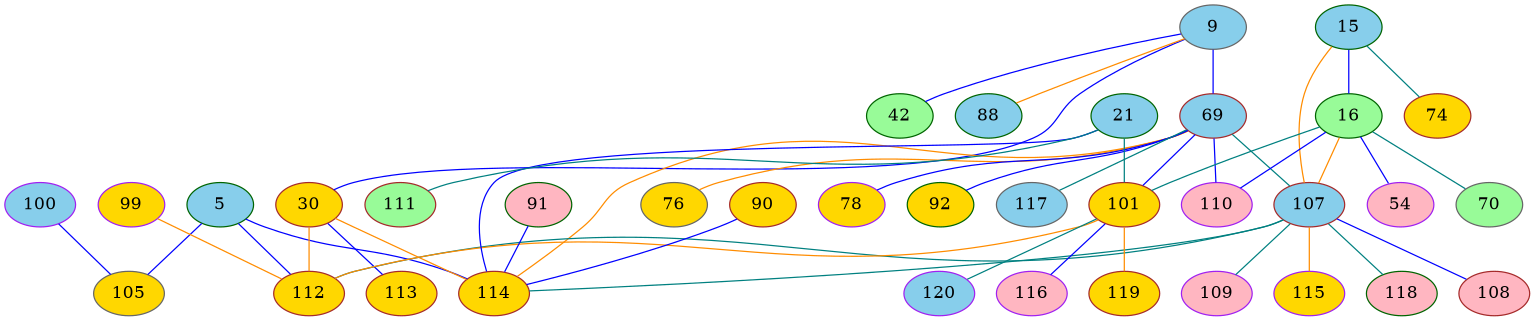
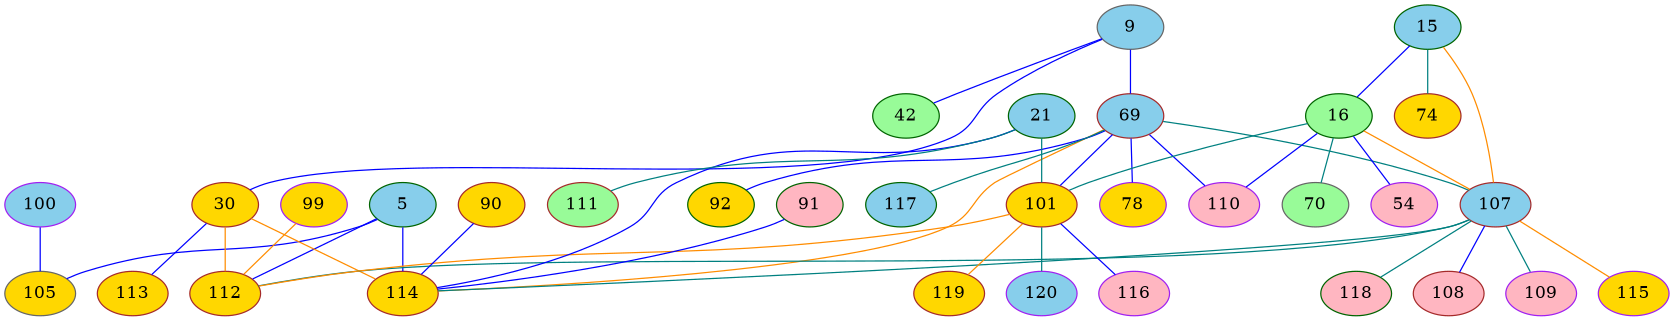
  graph {
    node [color=brown fillcolor=gold style=filled]
    edge [color=blue]
    5 [color=darkgreen fillcolor=skyblue super="+1"]
    105 [color=gray40 super="+46+82"]
    112 [super="+71+106+67+33+38+39+40+48+49+73+77+79+83+98"]
    114 [super="+64"]
    9 [color=gray40 fillcolor=skyblue super="+8"]
    30 [super="+25"]
    42 [color=darkgreen fillcolor=palegreen]
    69 [fillcolor=skyblue super="+12+60"]
-   88 [color=darkgreen fillcolor=skyblue super="+87"]
    113
    107 [fillcolor=skyblue super="+96+57+62+65+81+84+103"]
    101 [super="+93+94+95"]
    110 [color=purple fillcolor=lightpink]
-   76 [color=gray40]
    78 [color=purple]
    92 [color=darkgreen]
-   117 [color=gray40 fillcolor=skyblue super="+102"]
+   117 [color=darkgreen fillcolor=skyblue super="+102"]
    15 [color=darkgreen fillcolor=skyblue super="+14"]
    16 [color=darkgreen fillcolor=palegreen super="+13"]
    74
    54 [color=purple fillcolor=lightpink]
    70 [color=gray40 fillcolor=palegreen]
    108 [fillcolor=lightpink]
    109 [color=purple fillcolor=lightpink]
    115 [color=purple]
    118 [color=darkgreen fillcolor=lightpink super="+36"]
    116 [color=purple fillcolor=lightpink]
    119
    120 [color=purple fillcolor=skyblue]
    21 [color=darkgreen fillcolor=skyblue super="+20"]
    111 [fillcolor=palegreen super="+66"]
    90
    91 [color=darkgreen fillcolor=lightpink]
    99 [color=purple]
    100 [color=purple fillcolor=skyblue]
    5 -- 105
    5 -- 112
    5 -- 114 [weight=8]
    9 -- 30
    9 -- 42
    9 -- 69 [weight=8]
-   9 -- 88 [color=darkorange]
    30 -- 112 [color=darkorange weight=8]
    30 -- 114 [color=darkorange]
    30 -- 113
    69 -- 114 [color=darkorange]
    69 -- 107 [color=teal weight=3]
    69 -- 101 [weight=2]
    69 -- 110
-   69 -- 76 [color=darkorange]
    69 -- 78
    69 -- 92
    69 -- 117 [color=teal]
    107 -- 112 [color=teal]
    107 -- 114 [color=teal weight=2]
    107 -- 108
    107 -- 109 [color=teal]
    107 -- 115 [color=darkorange]
    107 -- 118 [color=teal]
    101 -- 112 [color=darkorange]
    101 -- 116
    101 -- 119 [color=darkorange]
    101 -- 120 [color=teal]
    15 -- 107 [color=darkorange weight=4]
    15 -- 16 [weight=4]
    15 -- 74 [color=teal]
    16 -- 107 [color=darkorange weight=4]
    16 -- 101 [color=teal weight=2]
    16 -- 110
    16 -- 54
    16 -- 70 [color=teal]
    21 -- 114
    21 -- 101 [color=teal weight=8]
    21 -- 111 [color=teal]
    90 -- 114
    91 -- 114
    99 -- 112 [color=darkorange]
    100 -- 105
  }
